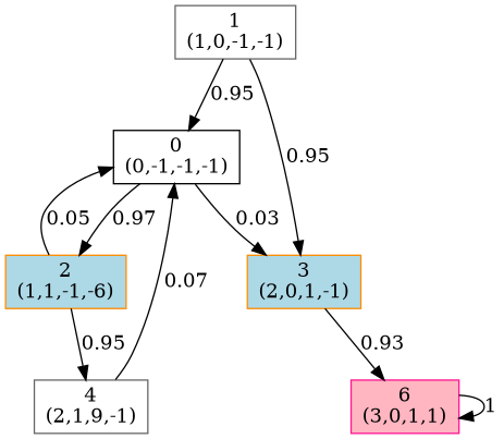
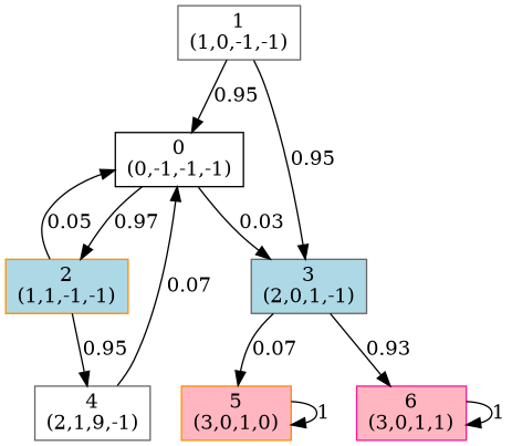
  digraph {
    node [color=gray40 fillcolor=white shape=box style=filled]
    n1 [color=black label="0\n(0,-1,-1,-1)"]
-   n2 [color=darkorange fillcolor=lightblue label="2\n(1,1,-1,-6)"]
-   n3 [color=darkorange fillcolor=lightblue label="3\n(2,0,1,-1)"]
+   n2 [color=darkorange fillcolor=lightblue label="2\n(1,1,-1,-1)"]
+   n3 [fillcolor=lightblue label="3\n(2,0,1,-1)"]
    n4 [label="1\n(1,0,-1,-1)"]
    n5 [label="4\n(2,1,9,-1)"]
+   n6 [color=darkorange fillcolor=lightpink label="5\n(3,0,1,0)"]
    n7 [color=deeppink fillcolor=lightpink label="6\n(3,0,1,1)"]
    n1 -> n2 [label=0.97]
    n1 -> n3 [label=0.03]
    n2 -> n1 [label=0.05]
    n2 -> n5 [label=0.95]
+   n3 -> n6 [label=0.07]
    n3 -> n7 [label=0.93]
    n4 -> n1 [label=0.95]
    n4 -> n3 [label=0.95]
    n5 -> n1 [label=0.07]
+   n6 -> n6 [label=1]
    n7 -> n7 [label=1]
  }
